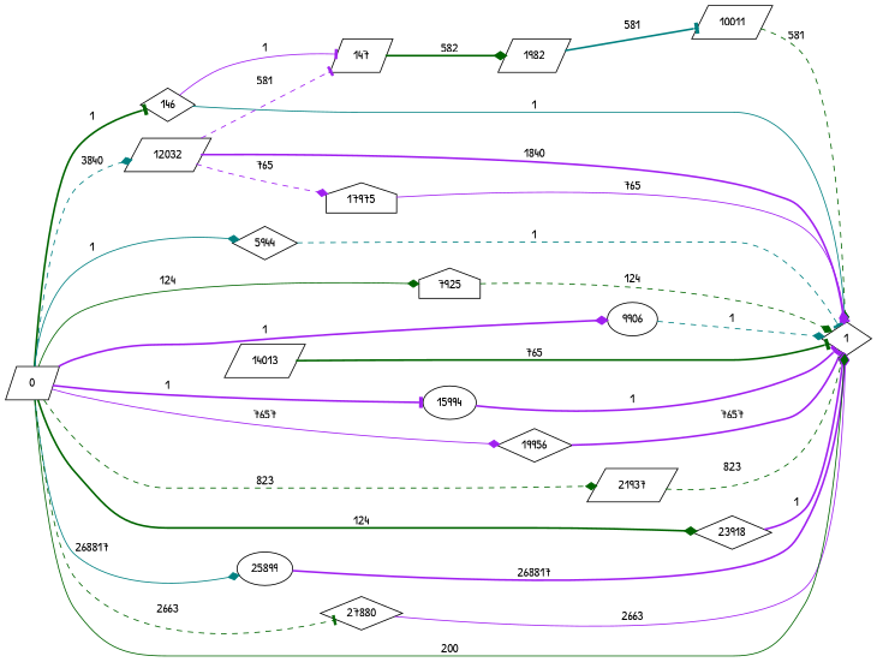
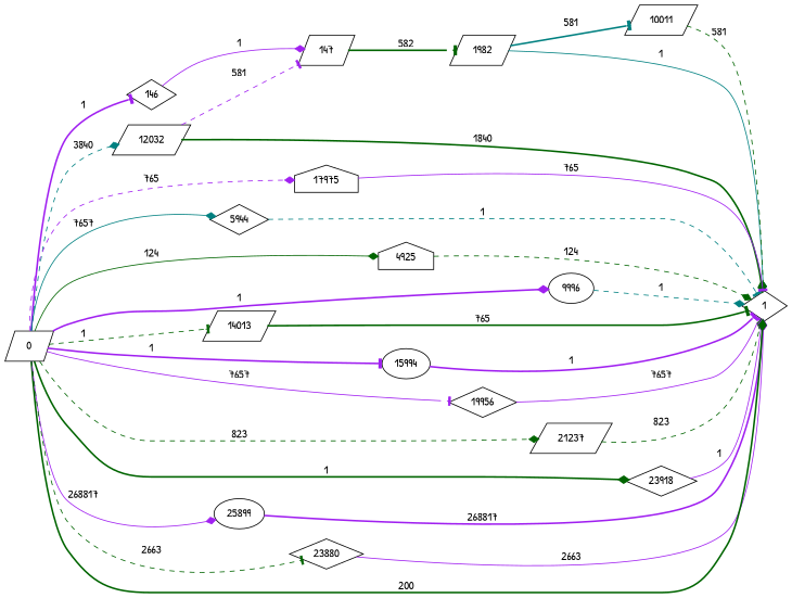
  digraph {
    fontname="Patrick Hand"
    rankdir=LR
    node [fontname="Patrick Hand" shape=parallelogram]
    edge [arrowhead=diamond color=purple fontname="Patrick Hand" style=bold]
    146 [shape=diamond]
    147
    1982
    1 [shape=diamond]
    n5 [label=10011]
    5944 [shape=diamond]
-   7925 [shape=house]
-   9906 [shape=ellipse]
+   7925 [shape=house label=4925]
+   9906 [shape=ellipse label=9996]
    12032
    14013
    15994 [shape=ellipse]
    17975 [shape=house]
    19956 [shape=diamond]
-   21937
+   21937 [label=21237]
    23918 [shape=diamond]
    25899 [shape=ellipse]
-   27880 [shape=diamond]
+   27880 [shape=diamond label=23880]
    0
-   146 -> 147 [arrowhead=tee label=1 style=solid]
-   147 -> 1982 [color=darkgreen label=582]
-   146 -> 1 [color=teal label=1 style=solid]
+   146 -> 147 [label=1 style=solid]
+   147 -> 1982 [arrowhead=tee color=darkgreen label=582]
+   1982 -> 1 [color=teal label=1 style=solid]
    1982 -> n5 [arrowhead=tee color=teal label=581]
    n5 -> 1 [color=darkgreen label=581 style=dashed]
    5944 -> 1 [arrowhead=tee color=teal label=1 style=dashed]
    7925 -> 1 [color=darkgreen label=124 style=dashed]
    9906 -> 1 [color=teal label=1 style=dashed]
    12032 -> 147 [arrowhead=tee label=581 style=dashed]
-   12032 -> 1 [label=1840]
+   12032 -> 1 [color=darkgreen label=1840]
    14013 -> 1 [arrowhead=tee color=darkgreen label=765]
    15994 -> 1 [arrowhead=tee label=1]
    17975 -> 1 [arrowhead=tee label=765 style=solid]
-   19956 -> 1 [arrowhead=tee label=7657]
+   19956 -> 1 [arrowhead=tee label=7657 style=solid]
    21937 -> 1 [color=darkgreen label=823 style=dashed]
-   23918 -> 1 [label=1]
+   23918 -> 1 [label=1 style=solid]
    25899 -> 1 [label=268817]
    27880 -> 1 [label=2663 style=solid]
-   0 -> 146 [arrowhead=tee color=darkgreen label=1]
-   0 -> 1 [color=darkgreen label=200 style=solid]
-   0 -> 5944 [color=teal label=1 style=solid]
+   0 -> 146 [arrowhead=tee label=1]
+   0 -> 1 [color=darkgreen label=200]
+   0 -> 5944 [color=teal label=7657 style=solid]
    0 -> 7925 [color=darkgreen label=124 style=solid]
    0 -> 9906 [label=1]
    0 -> 12032 [color=teal label=3840 style=dashed]
+   0 -> 14013 [arrowhead=tee color=darkgreen label=1 style=dashed]
    0 -> 15994 [arrowhead=tee label=1]
-   12032 -> 17975 [label=765 style=dashed]
-   0 -> 19956 [label=7657 style=solid]
+   0 -> 17975 [label=765 style=dashed]
+   0 -> 19956 [arrowhead=tee label=7657 style=solid]
    0 -> 21937 [color=darkgreen label=823 style=dashed]
-   0 -> 23918 [color=darkgreen label=124]
-   0 -> 25899 [color=teal label=268817 style=solid]
+   0 -> 23918 [color=darkgreen label=1]
+   0 -> 25899 [label=268817 style=solid]
    0 -> 27880 [arrowhead=tee color=darkgreen label=2663 style=dashed]
  }
